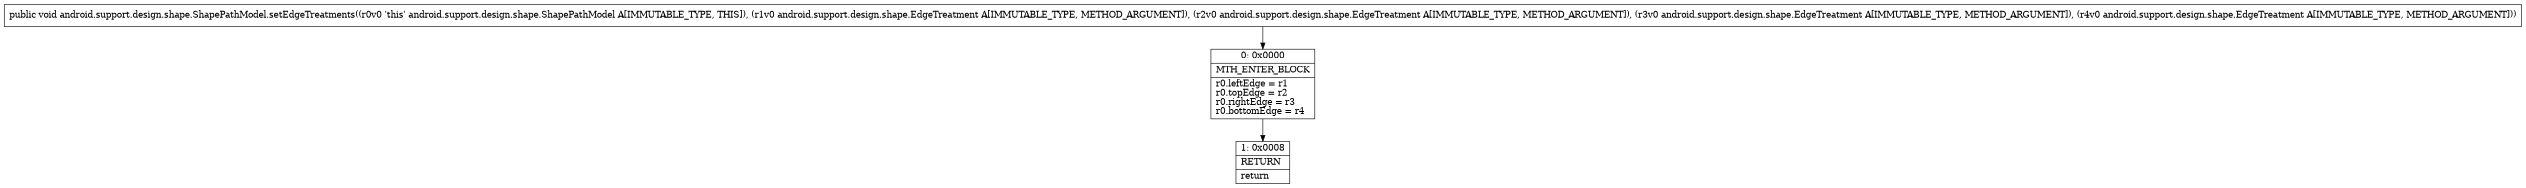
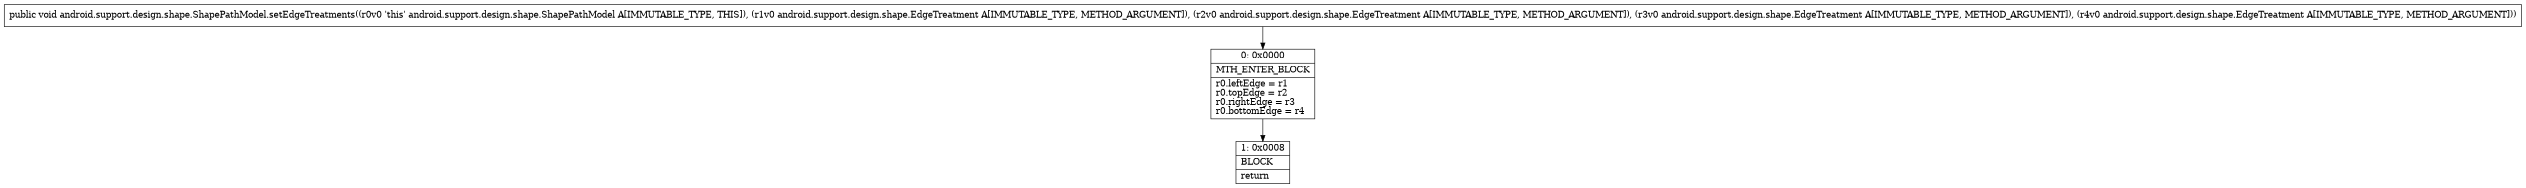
  digraph {
    node [shape=record]
    n1 [label="{0\:\ 0x0000|MTH_ENTER_BLOCK\l|r0.leftEdge = r1\lr0.topEdge = r2\lr0.rightEdge = r3\lr0.bottomEdge = r4\l}"]
-   n2 [label="{1\:\ 0x0008|RETURN\l|return\l}"]
+   n2 [label="{1\:\ 0x0008|BLOCK\l|return\l}"]
    n3 [label="{public void android.support.design.shape.ShapePathModel.setEdgeTreatments((r0v0 'this' android.support.design.shape.ShapePathModel A[IMMUTABLE_TYPE, THIS]), (r1v0 android.support.design.shape.EdgeTreatment A[IMMUTABLE_TYPE, METHOD_ARGUMENT]), (r2v0 android.support.design.shape.EdgeTreatment A[IMMUTABLE_TYPE, METHOD_ARGUMENT]), (r3v0 android.support.design.shape.EdgeTreatment A[IMMUTABLE_TYPE, METHOD_ARGUMENT]), (r4v0 android.support.design.shape.EdgeTreatment A[IMMUTABLE_TYPE, METHOD_ARGUMENT])) }"]
    n1 -> n2
    n3 -> n1
  }
